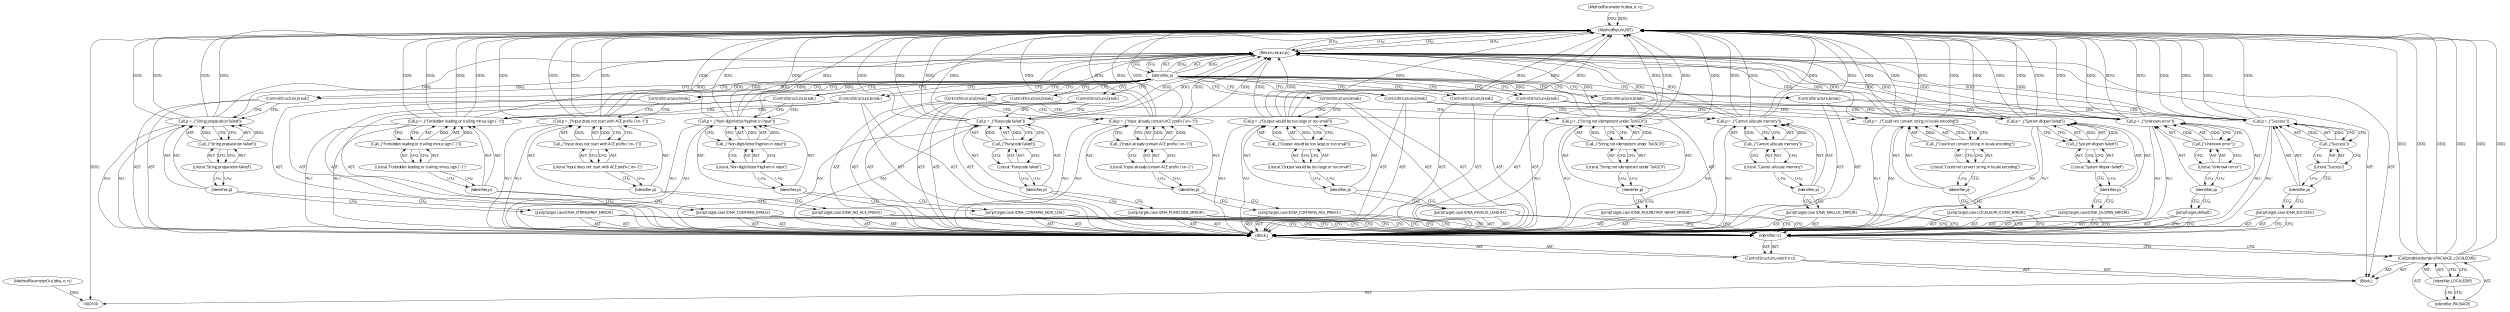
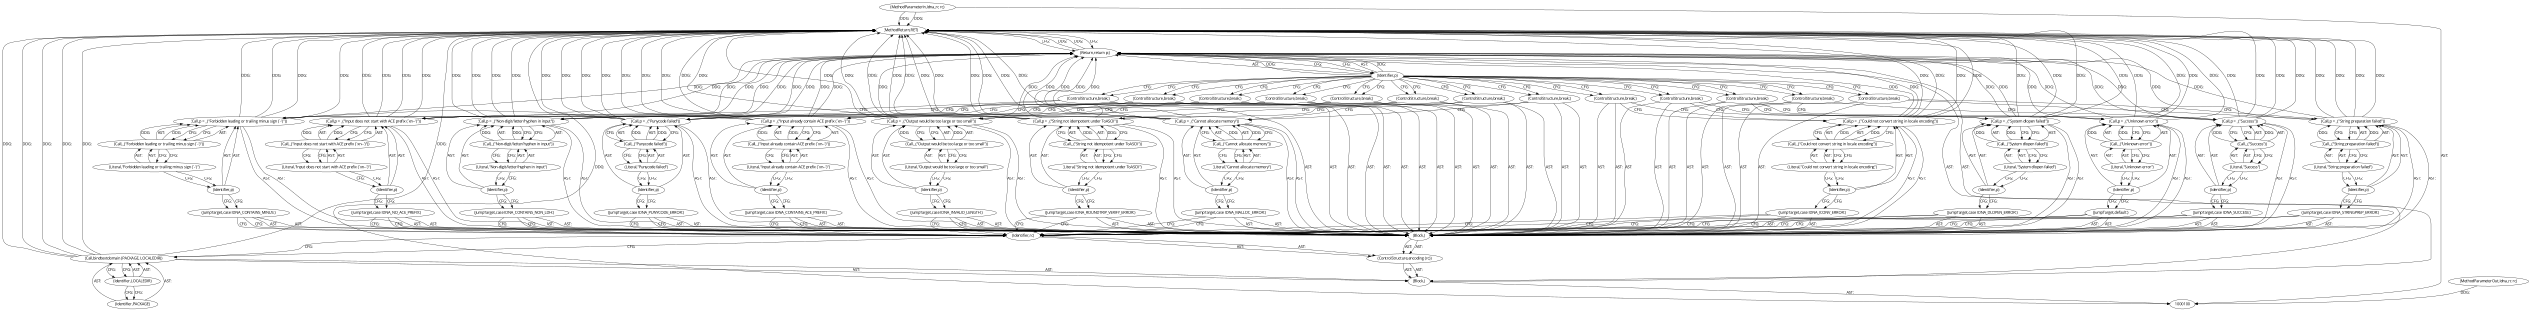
  digraph {
    fontname="Open Sans"
    node [fontname="Open Sans"]
    edge [fontname="Open Sans"]
    n1 [label="(MethodReturn,RET)"]
    n2 [label="(Return,return p;)"]
    1000100
    n4 [label="(Block,)"]
    n5 [label="(Identifier,p)"]
    n6 [label="(MethodParameterIn,Idna_rc rc)"]
    n7 [label="(MethodParameterOut,Idna_rc rc)"]
    n8 [label="(Call,_(\"Success\"))"]
    n9 [label="(Literal,\"Success\")"]
    n10 [label="(Call,p = _(\"Success\"))"]
    n11 [label="(Identifier,p)"]
    n12 [label="(Block,)"]
    n13 [label="(JumpTarget,case IDNA_SUCCESS:)"]
-   n14 [label="(ControlStructure,switch (rc))"]
+   n14 [label="(ControlStructure,encoding (rc))"]
    n15 [label="(Identifier,rc)"]
    n16 [label="(ControlStructure,break;)"]
    n17 [label="(JumpTarget,case IDNA_STRINGPREP_ERROR:)"]
    n18 [label="(Call,bindtextdomain (PACKAGE, LOCALEDIR))"]
    n19 [label="(Call,_(\"String preparation failed\"))"]
    n20 [label="(Literal,\"String preparation failed\")"]
    n21 [label="(Call,p = _(\"String preparation failed\"))"]
    n22 [label="(Identifier,p)"]
    n23 [label="(ControlStructure,break;)"]
    n24 [label="(JumpTarget,case IDNA_PUNYCODE_ERROR:)"]
    n25 [label="(Call,_(\"Punycode failed\"))"]
    n26 [label="(Literal,\"Punycode failed\")"]
    n27 [label="(Call,p = _(\"Punycode failed\"))"]
    n28 [label="(Identifier,p)"]
    n29 [label="(ControlStructure,break;)"]
    n30 [label="(JumpTarget,case IDNA_CONTAINS_NON_LDH:)"]
    n31 [label="(Call,_(\"Non-digit/letter/hyphen in input\"))"]
    n32 [label="(Literal,\"Non-digit/letter/hyphen in input\")"]
    n33 [label="(Call,p = _(\"Non-digit/letter/hyphen in input\"))"]
    n34 [label="(Identifier,p)"]
    n35 [label="(ControlStructure,break;)"]
    n36 [label="(JumpTarget,case IDNA_CONTAINS_MINUS:)"]
    n37 [label="(Call,_(\"Forbidden leading or trailing minus sign (`-')\"))"]
    n38 [label="(Literal,\"Forbidden leading or trailing minus sign (`-')\")"]
    n39 [label="(Call,p = _(\"Forbidden leading or trailing minus sign (`-')\"))"]
    n40 [label="(Identifier,p)"]
    n41 [label="(ControlStructure,break;)"]
    n42 [label="(JumpTarget,case IDNA_INVALID_LENGTH:)"]
    n43 [label="(Call,_(\"Output would be too large or too small\"))"]
    n44 [label="(Literal,\"Output would be too large or too small\")"]
    n45 [label="(Call,p = _(\"Output would be too large or too small\"))"]
    n46 [label="(Identifier,p)"]
    n47 [label="(ControlStructure,break;)"]
    n48 [label="(JumpTarget,case IDNA_NO_ACE_PREFIX:)"]
    n49 [label="(Call,_(\"Input does not start with ACE prefix (`xn--')\"))"]
    n50 [label="(Literal,\"Input does not start with ACE prefix (`xn--')\")"]
    n51 [label="(Call,p = _(\"Input does not start with ACE prefix (`xn--')\"))"]
    n52 [label="(Identifier,p)"]
    n53 [label="(ControlStructure,break;)"]
    n54 [label="(JumpTarget,case IDNA_ROUNDTRIP_VERIFY_ERROR:)"]
    n55 [label="(Call,_(\"String not idempotent under ToASCII\"))"]
    n56 [label="(Literal,\"String not idempotent under ToASCII\")"]
    n57 [label="(Call,p = _(\"String not idempotent under ToASCII\"))"]
    n58 [label="(Identifier,p)"]
    n59 [label="(ControlStructure,break;)"]
    n60 [label="(JumpTarget,case IDNA_CONTAINS_ACE_PREFIX:)"]
    n61 [label="(Call,_(\"Input already contain ACE prefix (`xn--')\"))"]
    n62 [label="(Literal,\"Input already contain ACE prefix (`xn--')\")"]
    n63 [label="(Call,p = _(\"Input already contain ACE prefix (`xn--')\"))"]
    n64 [label="(Identifier,p)"]
    n65 [label="(ControlStructure,break;)"]
-   n66 [label="(JumpTarget,case LOCALEDIR_ICONV_ERROR:)"]
+   n66 [label="(JumpTarget,case IDNA_ICONV_ERROR:)"]
    n67 [label="(Call,_(\"Could not convert string in locale encoding\"))"]
    n68 [label="(Literal,\"Could not convert string in locale encoding\")"]
    n69 [label="(Call,p = _(\"Could not convert string in locale encoding\"))"]
    n70 [label="(Identifier,p)"]
    n71 [label="(ControlStructure,break;)"]
    n72 [label="(JumpTarget,case IDNA_MALLOC_ERROR:)"]
    n73 [label="(Identifier,PACKAGE)"]
    n74 [label="(Identifier,LOCALEDIR)"]
    n75 [label="(Call,_(\"Cannot allocate memory\"))"]
    n76 [label="(Literal,\"Cannot allocate memory\")"]
    n77 [label="(Call,p = _(\"Cannot allocate memory\"))"]
    n78 [label="(Identifier,p)"]
    n79 [label="(ControlStructure,break;)"]
    n80 [label="(JumpTarget,case IDNA_DLOPEN_ERROR:)"]
    n81 [label="(Call,_(\"System dlopen failed\"))"]
    n82 [label="(Literal,\"System dlopen failed\")"]
    n83 [label="(Call,p = _(\"System dlopen failed\"))"]
    n84 [label="(Identifier,p)"]
    n85 [label="(ControlStructure,break;)"]
    n86 [label="(JumpTarget,default:)"]
    n87 [label="(Call,_(\"Unknown error\"))"]
    n88 [label="(Literal,\"Unknown error\")"]
    n89 [label="(Call,p = _(\"Unknown error\"))"]
    n90 [label="(Identifier,p)"]
    n91 [label="(ControlStructure,break;)"]
    n1 -> n2 [label="CFG: "]
    n1 -> n2 [label="CFG: "]
    n1 -> 1000100 [label="DDG: "]
    n2 -> n1 [label="DDG: "]
    n2 -> n1 [label="DDG: "]
    n2 -> n4 [label="AST: "]
    n2 -> n4 [label="AST: "]
    n2 -> n5 [label="CFG: "]
    n2 -> n5 [label="CFG: "]
    n4 -> 1000100 [label="AST: "]
    n5 -> n2 [label="AST: "]
    n5 -> n2 [label="DDG: "]
    n5 -> n2 [label="AST: "]
    n5 -> n2 [label="DDG: "]
    n5 -> n16 [label="CFG: "]
    n5 -> n16 [label="CFG: "]
    n5 -> n23 [label="CFG: "]
    n5 -> n23 [label="CFG: "]
    n5 -> n29 [label="CFG: "]
    n5 -> n29 [label="CFG: "]
    n5 -> n35 [label="CFG: "]
    n5 -> n35 [label="CFG: "]
    n5 -> n41 [label="CFG: "]
    n5 -> n41 [label="CFG: "]
    n5 -> n47 [label="CFG: "]
    n5 -> n47 [label="CFG: "]
    n5 -> n53 [label="CFG: "]
    n5 -> n53 [label="CFG: "]
    n5 -> n59 [label="CFG: "]
    n5 -> n59 [label="CFG: "]
    n5 -> n65 [label="CFG: "]
    n5 -> n65 [label="CFG: "]
    n5 -> n71 [label="CFG: "]
    n5 -> n71 [label="CFG: "]
    n5 -> n79 [label="CFG: "]
    n5 -> n79 [label="CFG: "]
    n5 -> n85 [label="CFG: "]
    n5 -> n85 [label="CFG: "]
    n5 -> n91 [label="CFG: "]
    n5 -> n91 [label="CFG: "]
    n6 -> n1 [label="DDG: "]
    n6 -> n1 [label="DDG: "]
+   n6 -> 1000100 [label="AST: "]
    n7 -> 1000100 [label="DDG: "]
    n8 -> n9 [label="CFG: "]
    n8 -> n9 [label="CFG: "]
    n8 -> n10 [label="AST: "]
    n8 -> n10 [label="DDG: "]
    n8 -> n10 [label="AST: "]
    n8 -> n10 [label="DDG: "]
    n9 -> n8 [label="AST: "]
    n9 -> n8 [label="AST: "]
    n9 -> n11 [label="CFG: "]
    n9 -> n11 [label="CFG: "]
    n10 -> n1 [label="DDG: "]
    n10 -> n1 [label="DDG: "]
    n10 -> n1 [label="DDG: "]
    n10 -> n1 [label="DDG: "]
    n10 -> n2 [label="DDG: "]
    n10 -> n2 [label="DDG: "]
    n10 -> n8 [label="CFG: "]
    n10 -> n8 [label="CFG: "]
    n10 -> n12 [label="AST: "]
    n10 -> n12 [label="AST: "]
    n11 -> n10 [label="AST: "]
    n11 -> n10 [label="AST: "]
    n11 -> n13 [label="CFG: "]
    n11 -> n13 [label="CFG: "]
    n12 -> n14 [label="AST: "]
    n12 -> n14 [label="AST: "]
    n13 -> n12 [label="AST: "]
    n13 -> n12 [label="AST: "]
    n13 -> n15 [label="CFG: "]
    n13 -> n15 [label="CFG: "]
    n14 -> n4 [label="AST: "]
    n14 -> n4 [label="AST: "]
    n15 -> n14 [label="AST: "]
    n15 -> n14 [label="AST: "]
    n15 -> n18 [label="CFG: "]
    n15 -> n18 [label="CFG: "]
    n16 -> n10 [label="CFG: "]
    n16 -> n10 [label="CFG: "]
    n16 -> n12 [label="AST: "]
    n16 -> n12 [label="AST: "]
    n17 -> n12 [label="AST: "]
    n17 -> n12 [label="AST: "]
    n17 -> n15 [label="CFG: "]
    n17 -> n15 [label="CFG: "]
    n18 -> n1 [label="DDG: "]
    n18 -> n1 [label="DDG: "]
    n18 -> n1 [label="DDG: "]
    n18 -> n1 [label="DDG: "]
    n18 -> n1 [label="DDG: "]
    n18 -> n1 [label="DDG: "]
    n18 -> n4 [label="AST: "]
    n18 -> n4 [label="AST: "]
    n18 -> n74 [label="CFG: "]
    n18 -> n74 [label="CFG: "]
    n19 -> n20 [label="CFG: "]
    n19 -> n20 [label="CFG: "]
    n19 -> n21 [label="AST: "]
    n19 -> n21 [label="DDG: "]
    n19 -> n21 [label="AST: "]
    n19 -> n21 [label="DDG: "]
    n20 -> n19 [label="AST: "]
    n20 -> n19 [label="AST: "]
    n20 -> n22 [label="CFG: "]
    n20 -> n22 [label="CFG: "]
    n21 -> n1 [label="DDG: "]
    n21 -> n1 [label="DDG: "]
    n21 -> n1 [label="DDG: "]
    n21 -> n1 [label="DDG: "]
    n21 -> n2 [label="DDG: "]
    n21 -> n2 [label="DDG: "]
    n21 -> n12 [label="AST: "]
    n21 -> n12 [label="AST: "]
    n21 -> n19 [label="CFG: "]
    n21 -> n19 [label="CFG: "]
    n22 -> n17 [label="CFG: "]
    n22 -> n17 [label="CFG: "]
    n22 -> n21 [label="AST: "]
    n22 -> n21 [label="AST: "]
    n23 -> n12 [label="AST: "]
    n23 -> n12 [label="AST: "]
    n23 -> n21 [label="CFG: "]
    n23 -> n21 [label="CFG: "]
    n24 -> n12 [label="AST: "]
    n24 -> n12 [label="AST: "]
    n24 -> n15 [label="CFG: "]
    n24 -> n15 [label="CFG: "]
    n25 -> n26 [label="CFG: "]
    n25 -> n26 [label="CFG: "]
    n25 -> n27 [label="AST: "]
    n25 -> n27 [label="DDG: "]
    n25 -> n27 [label="AST: "]
    n25 -> n27 [label="DDG: "]
    n26 -> n25 [label="AST: "]
    n26 -> n25 [label="AST: "]
    n26 -> n28 [label="CFG: "]
    n26 -> n28 [label="CFG: "]
    n27 -> n1 [label="DDG: "]
    n27 -> n1 [label="DDG: "]
    n27 -> n1 [label="DDG: "]
    n27 -> n1 [label="DDG: "]
    n27 -> n2 [label="DDG: "]
    n27 -> n2 [label="DDG: "]
    n27 -> n12 [label="AST: "]
    n27 -> n12 [label="AST: "]
    n27 -> n25 [label="CFG: "]
    n27 -> n25 [label="CFG: "]
    n28 -> n24 [label="CFG: "]
    n28 -> n24 [label="CFG: "]
    n28 -> n27 [label="AST: "]
    n28 -> n27 [label="AST: "]
    n29 -> n12 [label="AST: "]
    n29 -> n12 [label="AST: "]
    n29 -> n27 [label="CFG: "]
    n29 -> n27 [label="CFG: "]
    n30 -> n12 [label="AST: "]
    n30 -> n12 [label="AST: "]
    n30 -> n15 [label="CFG: "]
    n30 -> n15 [label="CFG: "]
    n31 -> n32 [label="CFG: "]
    n31 -> n32 [label="CFG: "]
    n31 -> n33 [label="AST: "]
    n31 -> n33 [label="DDG: "]
    n31 -> n33 [label="AST: "]
    n31 -> n33 [label="DDG: "]
    n32 -> n31 [label="AST: "]
    n32 -> n31 [label="AST: "]
    n32 -> n34 [label="CFG: "]
    n32 -> n34 [label="CFG: "]
    n33 -> n1 [label="DDG: "]
    n33 -> n1 [label="DDG: "]
    n33 -> n1 [label="DDG: "]
    n33 -> n1 [label="DDG: "]
    n33 -> n2 [label="DDG: "]
    n33 -> n2 [label="DDG: "]
    n33 -> n12 [label="AST: "]
    n33 -> n12 [label="AST: "]
    n33 -> n31 [label="CFG: "]
    n33 -> n31 [label="CFG: "]
    n34 -> n30 [label="CFG: "]
    n34 -> n30 [label="CFG: "]
    n34 -> n33 [label="AST: "]
    n34 -> n33 [label="AST: "]
    n35 -> n12 [label="AST: "]
    n35 -> n12 [label="AST: "]
    n35 -> n33 [label="CFG: "]
    n35 -> n33 [label="CFG: "]
    n36 -> n12 [label="AST: "]
    n36 -> n12 [label="AST: "]
    n36 -> n15 [label="CFG: "]
    n36 -> n15 [label="CFG: "]
    n37 -> n38 [label="CFG: "]
    n37 -> n38 [label="CFG: "]
    n37 -> n39 [label="AST: "]
    n37 -> n39 [label="DDG: "]
    n37 -> n39 [label="AST: "]
    n37 -> n39 [label="DDG: "]
    n38 -> n37 [label="AST: "]
    n38 -> n37 [label="AST: "]
    n38 -> n40 [label="CFG: "]
    n38 -> n40 [label="CFG: "]
    n39 -> n1 [label="DDG: "]
    n39 -> n1 [label="DDG: "]
    n39 -> n1 [label="DDG: "]
    n39 -> n1 [label="DDG: "]
    n39 -> n2 [label="DDG: "]
    n39 -> n2 [label="DDG: "]
    n39 -> n12 [label="AST: "]
    n39 -> n12 [label="AST: "]
    n39 -> n37 [label="CFG: "]
    n39 -> n37 [label="CFG: "]
    n40 -> n36 [label="CFG: "]
    n40 -> n36 [label="CFG: "]
    n40 -> n39 [label="AST: "]
    n40 -> n39 [label="AST: "]
    n41 -> n12 [label="AST: "]
    n41 -> n12 [label="AST: "]
    n41 -> n39 [label="CFG: "]
    n41 -> n39 [label="CFG: "]
    n42 -> n12 [label="AST: "]
    n42 -> n12 [label="AST: "]
    n42 -> n15 [label="CFG: "]
    n42 -> n15 [label="CFG: "]
    n43 -> n44 [label="CFG: "]
    n43 -> n44 [label="CFG: "]
    n43 -> n45 [label="AST: "]
    n43 -> n45 [label="DDG: "]
    n43 -> n45 [label="AST: "]
    n43 -> n45 [label="DDG: "]
    n44 -> n43 [label="AST: "]
    n44 -> n43 [label="AST: "]
    n44 -> n46 [label="CFG: "]
    n44 -> n46 [label="CFG: "]
    n45 -> n1 [label="DDG: "]
    n45 -> n1 [label="DDG: "]
    n45 -> n1 [label="DDG: "]
    n45 -> n1 [label="DDG: "]
    n45 -> n2 [label="DDG: "]
    n45 -> n2 [label="DDG: "]
    n45 -> n12 [label="AST: "]
    n45 -> n12 [label="AST: "]
    n45 -> n43 [label="CFG: "]
    n45 -> n43 [label="CFG: "]
    n46 -> n42 [label="CFG: "]
    n46 -> n42 [label="CFG: "]
    n46 -> n45 [label="AST: "]
    n46 -> n45 [label="AST: "]
    n47 -> n12 [label="AST: "]
    n47 -> n12 [label="AST: "]
    n47 -> n45 [label="CFG: "]
    n47 -> n45 [label="CFG: "]
    n48 -> n12 [label="AST: "]
    n48 -> n12 [label="AST: "]
    n48 -> n15 [label="CFG: "]
    n48 -> n15 [label="CFG: "]
    n49 -> n50 [label="CFG: "]
    n49 -> n50 [label="CFG: "]
    n49 -> n51 [label="AST: "]
    n49 -> n51 [label="DDG: "]
    n49 -> n51 [label="AST: "]
    n49 -> n51 [label="DDG: "]
    n50 -> n49 [label="AST: "]
    n50 -> n49 [label="AST: "]
    n50 -> n52 [label="CFG: "]
    n50 -> n52 [label="CFG: "]
    n51 -> n1 [label="DDG: "]
    n51 -> n1 [label="DDG: "]
    n51 -> n1 [label="DDG: "]
    n51 -> n1 [label="DDG: "]
    n51 -> n2 [label="DDG: "]
    n51 -> n2 [label="DDG: "]
    n51 -> n12 [label="AST: "]
    n51 -> n12 [label="AST: "]
    n51 -> n49 [label="CFG: "]
    n51 -> n49 [label="CFG: "]
    n52 -> n48 [label="CFG: "]
    n52 -> n48 [label="CFG: "]
    n52 -> n51 [label="AST: "]
    n52 -> n51 [label="AST: "]
    n53 -> n12 [label="AST: "]
    n53 -> n12 [label="AST: "]
    n53 -> n51 [label="CFG: "]
    n53 -> n51 [label="CFG: "]
    n54 -> n12 [label="AST: "]
    n54 -> n12 [label="AST: "]
    n54 -> n15 [label="CFG: "]
    n54 -> n15 [label="CFG: "]
    n55 -> n56 [label="CFG: "]
    n55 -> n56 [label="CFG: "]
    n55 -> n57 [label="AST: "]
    n55 -> n57 [label="DDG: "]
    n55 -> n57 [label="AST: "]
    n55 -> n57 [label="DDG: "]
    n56 -> n55 [label="AST: "]
    n56 -> n55 [label="AST: "]
    n56 -> n58 [label="CFG: "]
    n56 -> n58 [label="CFG: "]
    n57 -> n1 [label="DDG: "]
    n57 -> n1 [label="DDG: "]
    n57 -> n1 [label="DDG: "]
    n57 -> n1 [label="DDG: "]
    n57 -> n2 [label="DDG: "]
    n57 -> n2 [label="DDG: "]
    n57 -> n12 [label="AST: "]
    n57 -> n12 [label="AST: "]
    n57 -> n55 [label="CFG: "]
    n57 -> n55 [label="CFG: "]
    n58 -> n54 [label="CFG: "]
    n58 -> n54 [label="CFG: "]
    n58 -> n57 [label="AST: "]
    n58 -> n57 [label="AST: "]
    n59 -> n12 [label="AST: "]
    n59 -> n12 [label="AST: "]
    n59 -> n57 [label="CFG: "]
    n59 -> n57 [label="CFG: "]
    n60 -> n12 [label="AST: "]
    n60 -> n12 [label="AST: "]
    n60 -> n15 [label="CFG: "]
    n60 -> n15 [label="CFG: "]
    n61 -> n62 [label="CFG: "]
    n61 -> n62 [label="CFG: "]
    n61 -> n63 [label="AST: "]
    n61 -> n63 [label="DDG: "]
    n61 -> n63 [label="AST: "]
    n61 -> n63 [label="DDG: "]
    n62 -> n61 [label="AST: "]
    n62 -> n61 [label="AST: "]
    n62 -> n64 [label="CFG: "]
    n62 -> n64 [label="CFG: "]
    n63 -> n1 [label="DDG: "]
    n63 -> n1 [label="DDG: "]
    n63 -> n1 [label="DDG: "]
    n63 -> n1 [label="DDG: "]
    n63 -> n2 [label="DDG: "]
    n63 -> n2 [label="DDG: "]
    n63 -> n12 [label="AST: "]
    n63 -> n12 [label="AST: "]
    n63 -> n61 [label="CFG: "]
    n63 -> n61 [label="CFG: "]
    n64 -> n60 [label="CFG: "]
    n64 -> n60 [label="CFG: "]
    n64 -> n63 [label="AST: "]
    n64 -> n63 [label="AST: "]
    n65 -> n12 [label="AST: "]
    n65 -> n12 [label="AST: "]
    n65 -> n63 [label="CFG: "]
    n65 -> n63 [label="CFG: "]
    n66 -> n12 [label="AST: "]
    n66 -> n12 [label="AST: "]
    n66 -> n15 [label="CFG: "]
    n66 -> n15 [label="CFG: "]
    n67 -> n68 [label="CFG: "]
    n67 -> n68 [label="CFG: "]
    n67 -> n69 [label="AST: "]
    n67 -> n69 [label="DDG: "]
    n67 -> n69 [label="AST: "]
    n67 -> n69 [label="DDG: "]
    n68 -> n67 [label="AST: "]
    n68 -> n67 [label="AST: "]
    n68 -> n70 [label="CFG: "]
    n68 -> n70 [label="CFG: "]
    n69 -> n1 [label="DDG: "]
    n69 -> n1 [label="DDG: "]
    n69 -> n1 [label="DDG: "]
    n69 -> n1 [label="DDG: "]
    n69 -> n2 [label="DDG: "]
    n69 -> n2 [label="DDG: "]
    n69 -> n12 [label="AST: "]
    n69 -> n12 [label="AST: "]
    n69 -> n67 [label="CFG: "]
    n69 -> n67 [label="CFG: "]
    n70 -> n66 [label="CFG: "]
    n70 -> n66 [label="CFG: "]
    n70 -> n69 [label="AST: "]
    n70 -> n69 [label="AST: "]
    n71 -> n12 [label="AST: "]
    n71 -> n12 [label="AST: "]
    n71 -> n69 [label="CFG: "]
    n71 -> n69 [label="CFG: "]
    n72 -> n12 [label="AST: "]
    n72 -> n12 [label="AST: "]
    n72 -> n15 [label="CFG: "]
    n72 -> n15 [label="CFG: "]
    n73 -> n18 [label="AST: "]
    n73 -> n18 [label="AST: "]
    n74 -> n18 [label="AST: "]
    n74 -> n18 [label="AST: "]
    n74 -> n73 [label="CFG: "]
    n74 -> n73 [label="CFG: "]
    n75 -> n76 [label="CFG: "]
    n75 -> n76 [label="CFG: "]
    n75 -> n77 [label="AST: "]
    n75 -> n77 [label="DDG: "]
    n75 -> n77 [label="AST: "]
    n75 -> n77 [label="DDG: "]
    n76 -> n75 [label="AST: "]
    n76 -> n75 [label="AST: "]
    n76 -> n78 [label="CFG: "]
    n76 -> n78 [label="CFG: "]
    n77 -> n1 [label="DDG: "]
    n77 -> n1 [label="DDG: "]
    n77 -> n1 [label="DDG: "]
    n77 -> n1 [label="DDG: "]
    n77 -> n2 [label="DDG: "]
    n77 -> n2 [label="DDG: "]
    n77 -> n12 [label="AST: "]
    n77 -> n12 [label="AST: "]
    n77 -> n75 [label="CFG: "]
    n77 -> n75 [label="CFG: "]
    n78 -> n72 [label="CFG: "]
    n78 -> n72 [label="CFG: "]
    n78 -> n77 [label="AST: "]
    n78 -> n77 [label="AST: "]
    n79 -> n12 [label="AST: "]
    n79 -> n12 [label="AST: "]
    n79 -> n77 [label="CFG: "]
    n79 -> n77 [label="CFG: "]
    n80 -> n12 [label="AST: "]
    n80 -> n12 [label="AST: "]
    n80 -> n15 [label="CFG: "]
    n80 -> n15 [label="CFG: "]
    n81 -> n82 [label="CFG: "]
    n81 -> n82 [label="CFG: "]
    n81 -> n83 [label="AST: "]
    n81 -> n83 [label="DDG: "]
    n81 -> n83 [label="AST: "]
    n81 -> n83 [label="DDG: "]
    n82 -> n81 [label="AST: "]
    n82 -> n81 [label="AST: "]
    n82 -> n84 [label="CFG: "]
    n82 -> n84 [label="CFG: "]
    n83 -> n1 [label="DDG: "]
    n83 -> n1 [label="DDG: "]
    n83 -> n1 [label="DDG: "]
    n83 -> n1 [label="DDG: "]
    n83 -> n2 [label="DDG: "]
    n83 -> n2 [label="DDG: "]
    n83 -> n12 [label="AST: "]
    n83 -> n12 [label="AST: "]
    n83 -> n81 [label="CFG: "]
    n83 -> n81 [label="CFG: "]
    n84 -> n80 [label="CFG: "]
    n84 -> n80 [label="CFG: "]
    n84 -> n83 [label="AST: "]
    n84 -> n83 [label="AST: "]
    n85 -> n12 [label="AST: "]
    n85 -> n12 [label="AST: "]
    n85 -> n83 [label="CFG: "]
    n85 -> n83 [label="CFG: "]
    n86 -> n12 [label="AST: "]
    n86 -> n12 [label="AST: "]
    n86 -> n15 [label="CFG: "]
    n86 -> n15 [label="CFG: "]
    n87 -> n88 [label="CFG: "]
    n87 -> n88 [label="CFG: "]
    n87 -> n89 [label="AST: "]
    n87 -> n89 [label="DDG: "]
    n87 -> n89 [label="AST: "]
    n87 -> n89 [label="DDG: "]
    n88 -> n87 [label="AST: "]
    n88 -> n87 [label="AST: "]
    n88 -> n90 [label="CFG: "]
    n88 -> n90 [label="CFG: "]
    n89 -> n1 [label="DDG: "]
    n89 -> n1 [label="DDG: "]
    n89 -> n1 [label="DDG: "]
    n89 -> n1 [label="DDG: "]
    n89 -> n2 [label="DDG: "]
    n89 -> n2 [label="DDG: "]
    n89 -> n12 [label="AST: "]
    n89 -> n12 [label="AST: "]
    n89 -> n87 [label="CFG: "]
    n89 -> n87 [label="CFG: "]
    n90 -> n86 [label="CFG: "]
    n90 -> n86 [label="CFG: "]
    n90 -> n89 [label="AST: "]
    n90 -> n89 [label="AST: "]
    n91 -> n12 [label="AST: "]
    n91 -> n12 [label="AST: "]
    n91 -> n89 [label="CFG: "]
    n91 -> n89 [label="CFG: "]
  }
